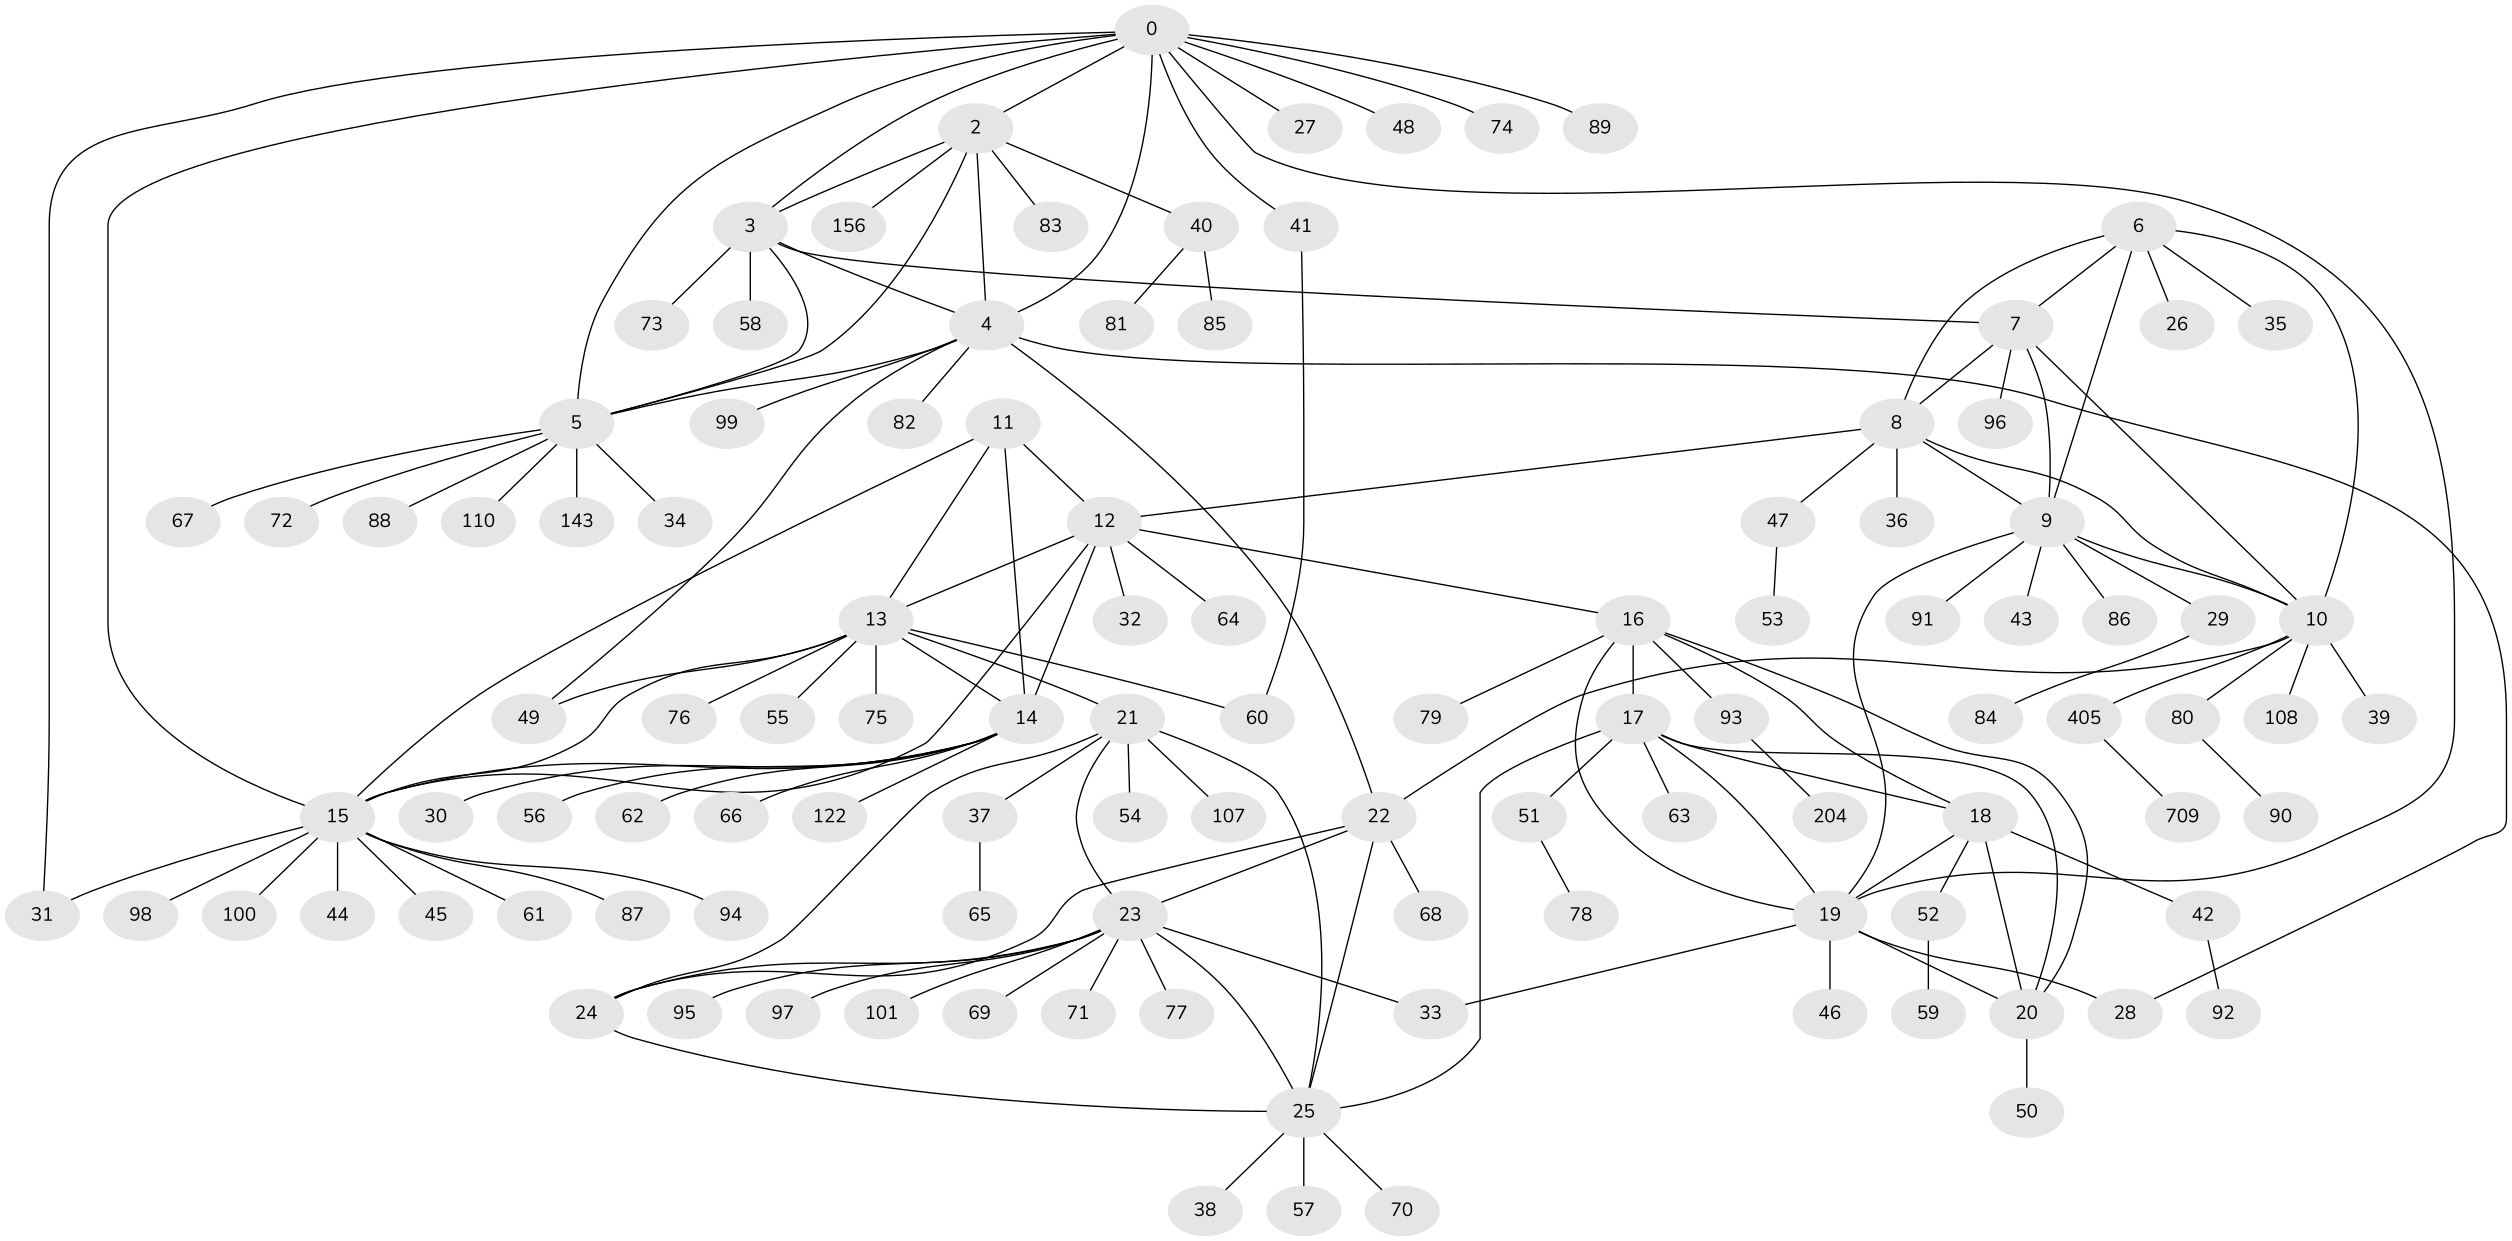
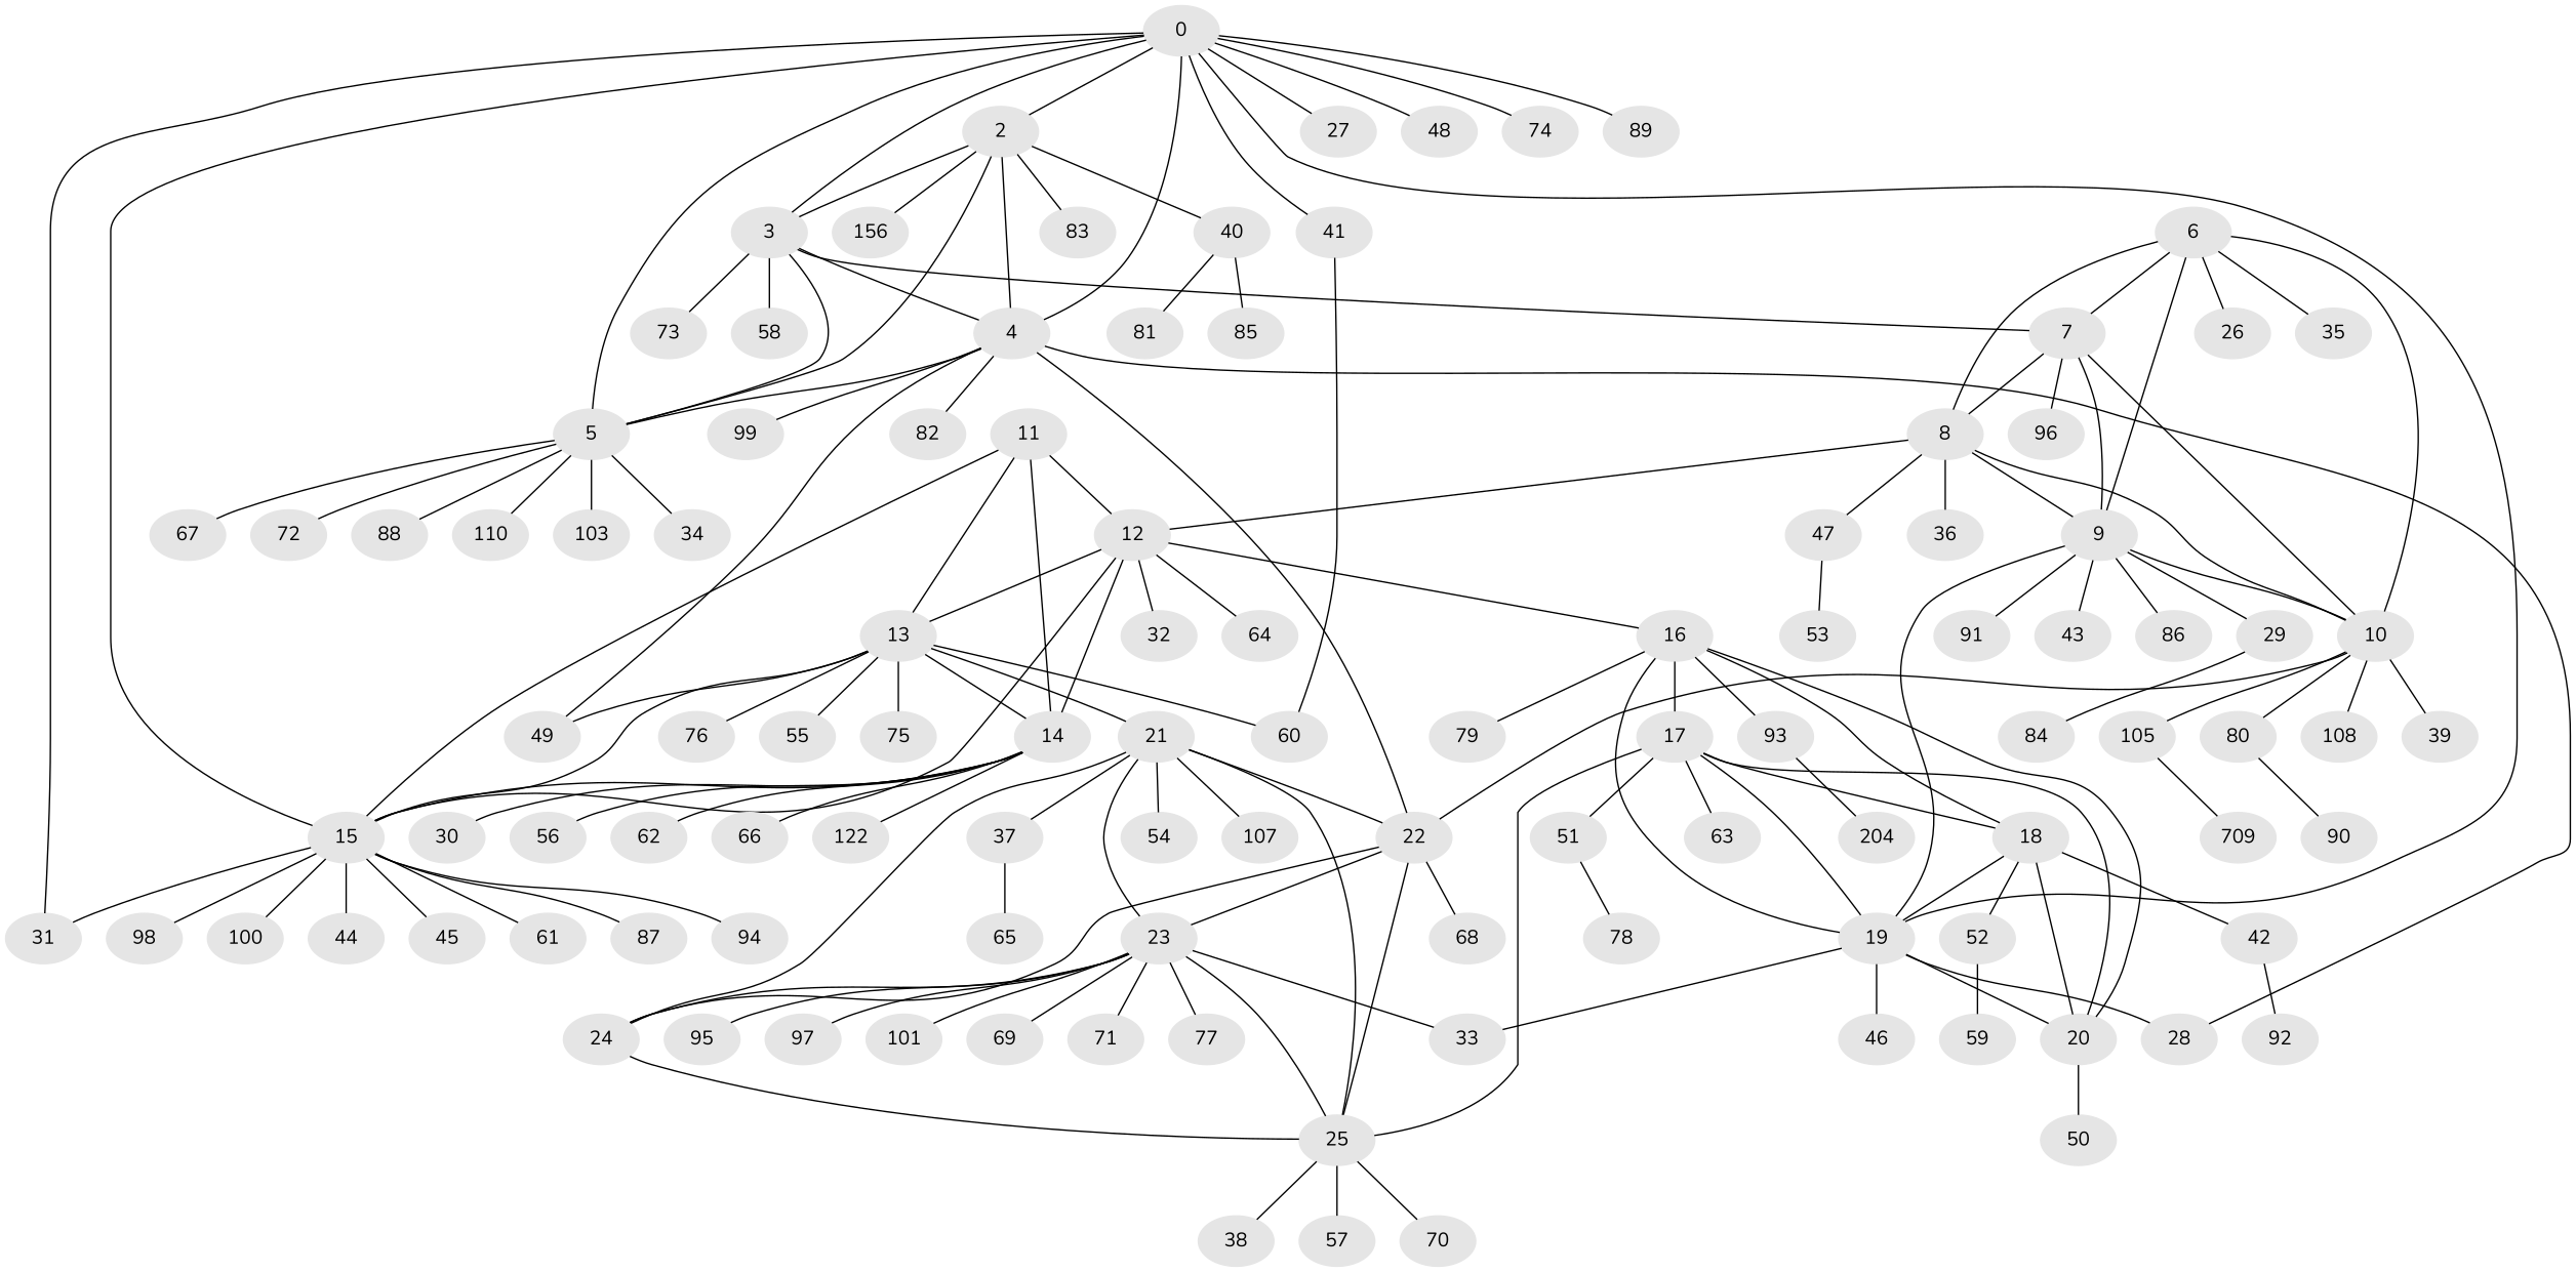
  graph {
    fontname=Nunito
    node [color=gray90 fontname=Nunito style=filled]
    edge [fontname=Nunito]
    n1 [label=0]
    2
    3
    4
    5
    15
    19
    27
    31
    41
    48
    74
    89
    40
    83
    n16 [label=156]
    7
    58
    73
    22
    28
    49
    82
    99
    34
    67
    72
    88
-   103 [label=143]
+   103
    110
    44
    45
    61
    87
    94
    98
    100
    20
    33
    46
    60
    81
    85
    8
    9
    10
    96
    25
    23
    24
    68
    6
    26
    35
    12
    36
    47
    29
    43
    86
    91
    39
    80
-   105 [label=405]
+   105
    108
    13
    14
    16
    32
    64
    53
    84
    90
    n74 [label=709]
    11
    21
    55
    75
    76
    30
    56
    62
    66
    n84 [label=122]
    17
    18
    79
    93
    37
    54
    107
    51
    63
    42
    52
    50
    n97 [label=204]
    38
    57
    70
    78
    92
    59
    69
    71
    77
    95
    97
    101
    65
    n1 -- 2
    n1 -- 3
    n1 -- 4
    n1 -- 5
    n1 -- 15
    n1 -- 19
    n1 -- 27
    n1 -- 31
    n1 -- 41
    n1 -- 48
    n1 -- 74
    n1 -- 89
    2 -- 3
    2 -- 4
    2 -- 5
    2 -- 40
    2 -- 83
    2 -- n16
    3 -- 4
    3 -- 5
    3 -- 7
    3 -- 58
    3 -- 73
    4 -- 5
    4 -- 22
    4 -- 28
    4 -- 49
    4 -- 82
    4 -- 99
    5 -- 34
    5 -- 67
    5 -- 72
    5 -- 88
    5 -- 103
    5 -- 110
    15 -- 31
    15 -- 44
    15 -- 45
    15 -- 61
    15 -- 87
    15 -- 94
    15 -- 98
    15 -- 100
    19 -- 28
    19 -- 20
    19 -- 33
    19 -- 46
    41 -- 60
    40 -- 81
    40 -- 85
    7 -- 8
    7 -- 9
    7 -- 10
    7 -- 96
    22 -- 25
    22 -- 23
    22 -- 24
    22 -- 68
    20 -- 50
    8 -- 9
    8 -- 10
    8 -- 12
    8 -- 36
    8 -- 47
    9 -- 19
    9 -- 10
    9 -- 29
    9 -- 43
    9 -- 86
    9 -- 91
    10 -- 22
    10 -- 39
    10 -- 80
    10 -- 105
    10 -- 108
    25 -- 38
    25 -- 57
    25 -- 70
    23 -- 33
    23 -- 25
    23 -- 24
    23 -- 69
    23 -- 71
    23 -- 77
    23 -- 95
    23 -- 97
    23 -- 101
    24 -- 25
    6 -- 7
    6 -- 8
    6 -- 9
    6 -- 10
    6 -- 26
    6 -- 35
    12 -- 15
    12 -- 13
    12 -- 14
    12 -- 16
    12 -- 32
    12 -- 64
    47 -- 53
    29 -- 84
    80 -- 90
    105 -- n74
    13 -- 15
    13 -- 49
    13 -- 60
    13 -- 14
    13 -- 21
    13 -- 55
    13 -- 75
    13 -- 76
    14 -- 15
    14 -- 30
    14 -- 56
    14 -- 62
    14 -- 66
    14 -- n84
    16 -- 19
    16 -- 20
    16 -- 17
    16 -- 18
    16 -- 79
    16 -- 93
    11 -- 15
    11 -- 12
    11 -- 13
    11 -- 14
+   21 -- 22
    21 -- 25
    21 -- 23
    21 -- 24
    21 -- 37
    21 -- 54
    21 -- 107
    17 -- 19
    17 -- 20
    17 -- 25
    17 -- 18
    17 -- 51
    17 -- 63
    18 -- 19
    18 -- 20
    18 -- 42
    18 -- 52
    93 -- n97
    37 -- 65
    51 -- 78
    42 -- 92
    52 -- 59
  }
